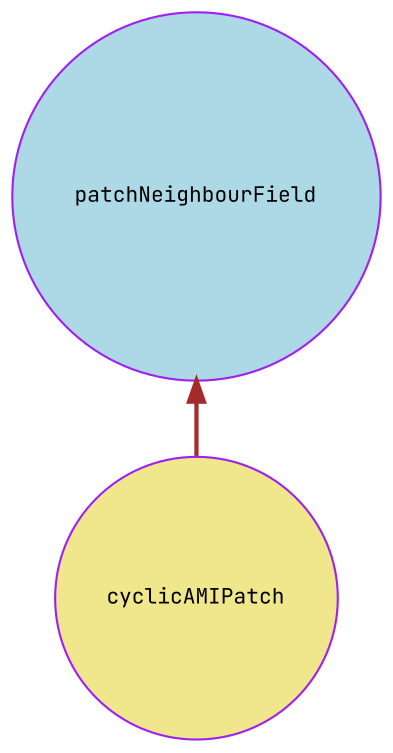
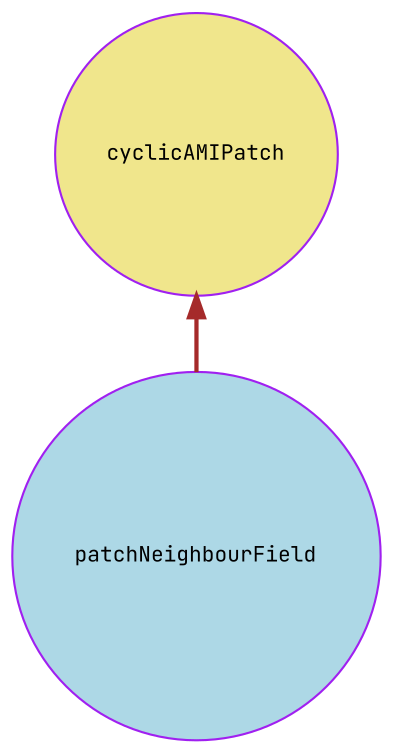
  digraph {
    rankdir=TB
    fontname="JetBrains Mono"
    node [color=purple fontname="JetBrains Mono" fontsize=10 shape=circle style=filled]
    n1 [fillcolor=lightblue fontcolor=black height=0.2 label=patchNeighbourField width=0.4]
    n2 [height=0.2 label=cyclicAMIPatch width=0.4 fillcolor=khaki]
-   n1 -> n2 [color=brown dir=back fontname="JetBrains Mono" fontsize=10 labelfontname=FreeSans labelfontsize=10 style=bold]
+   n2 -> n1 [color=brown dir=back fontname="JetBrains Mono" fontsize=10 labelfontname=FreeSans labelfontsize=10 style=bold]
  }
